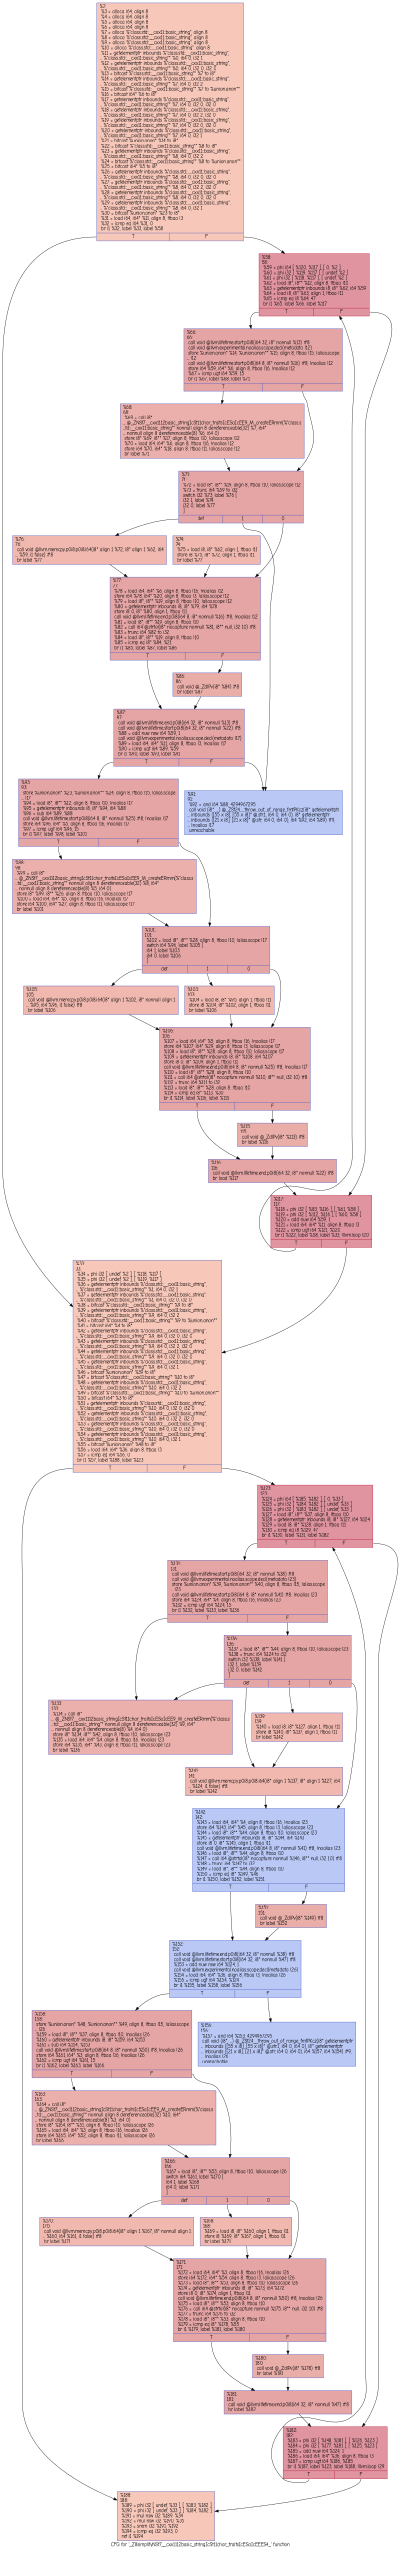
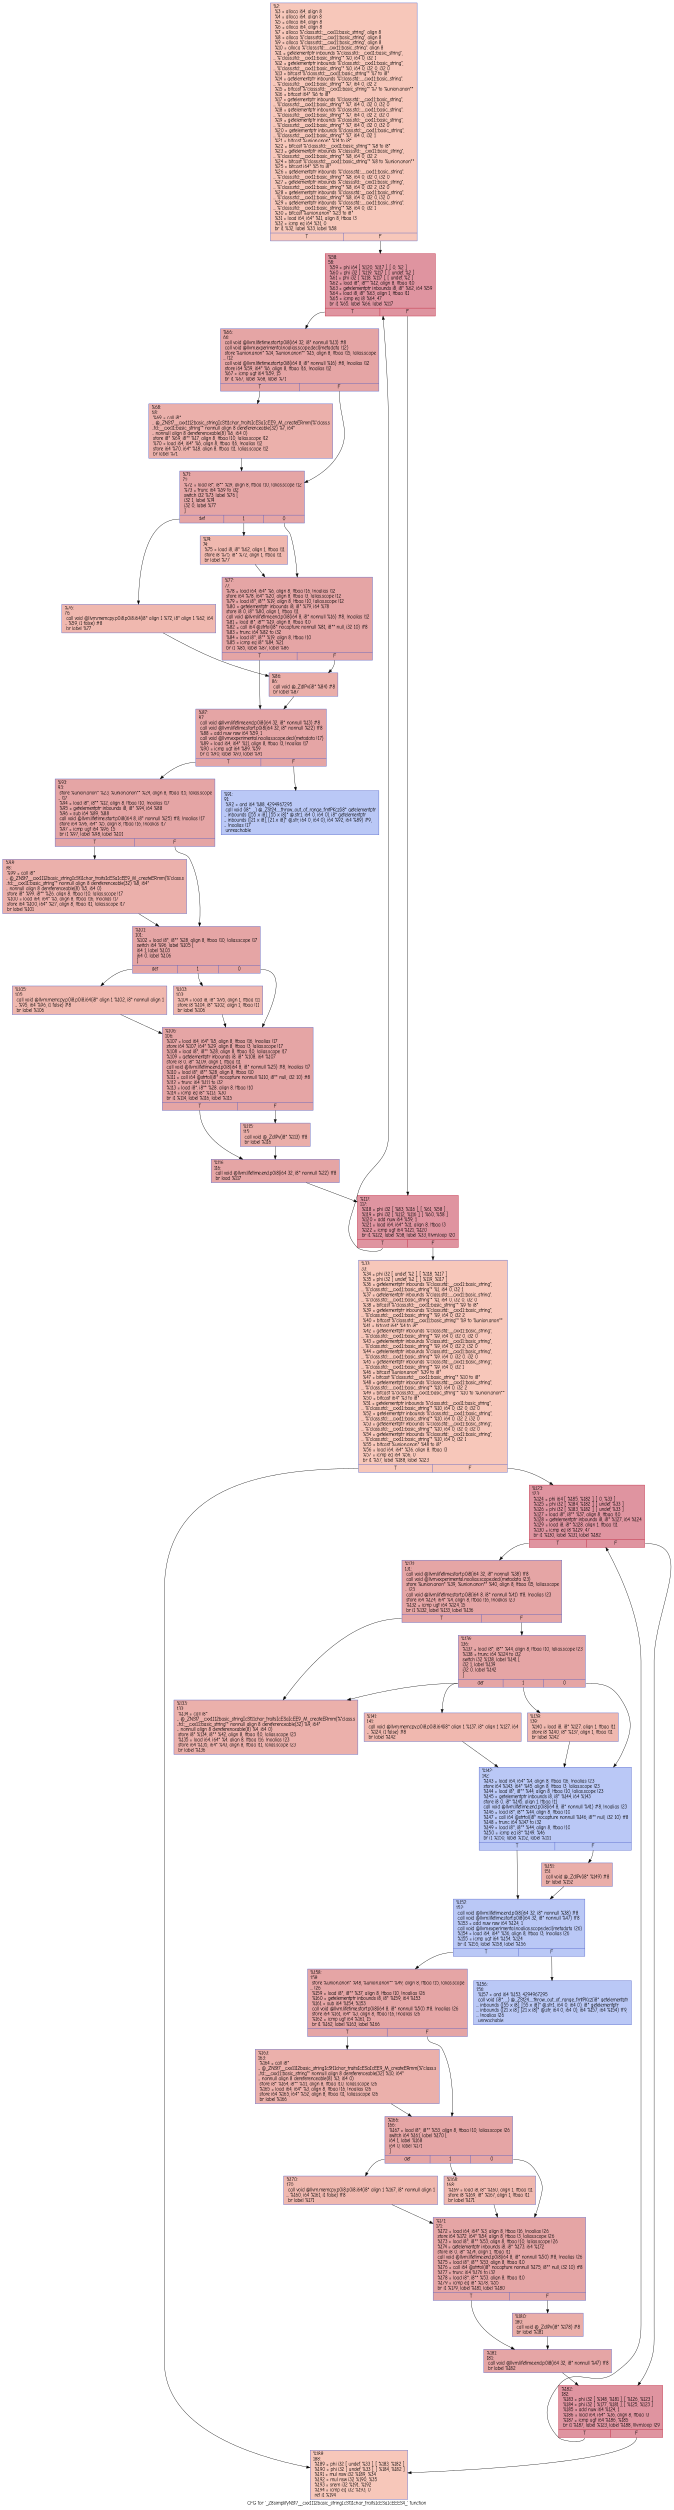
  digraph {
    fontname="Comic Neue"
    label="CFG for '_Z8simplifyNSt7__cxx1112basic_stringIcSt11char_traitsIcESaIcEEES4_' function"
    node [color="#3d50c3ff" fillcolor="#c5333470" fontname="Comic Neue" shape=record style=filled]
    edge [fontname="Comic Neue" tailport=s0]
    n1 [fillcolor="#ec7f6370" label="{%2:\l  %3 = alloca i64, align 8\l  %4 = alloca i64, align 8\l  %5 = alloca i64, align 8\l  %6 = alloca i64, align 8\l  %7 = alloca %\"class.std::__cxx11::basic_string\", align 8\l  %8 = alloca %\"class.std::__cxx11::basic_string\", align 8\l  %9 = alloca %\"class.std::__cxx11::basic_string\", align 8\l  %10 = alloca %\"class.std::__cxx11::basic_string\", align 8\l  %11 = getelementptr inbounds %\"class.std::__cxx11::basic_string\",\l... %\"class.std::__cxx11::basic_string\"* %0, i64 0, i32 1\l  %12 = getelementptr inbounds %\"class.std::__cxx11::basic_string\",\l... %\"class.std::__cxx11::basic_string\"* %0, i64 0, i32 0, i32 0\l  %13 = bitcast %\"class.std::__cxx11::basic_string\"* %7 to i8*\l  %14 = getelementptr inbounds %\"class.std::__cxx11::basic_string\",\l... %\"class.std::__cxx11::basic_string\"* %7, i64 0, i32 2\l  %15 = bitcast %\"class.std::__cxx11::basic_string\"* %7 to %union.anon**\l  %16 = bitcast i64* %6 to i8*\l  %17 = getelementptr inbounds %\"class.std::__cxx11::basic_string\",\l... %\"class.std::__cxx11::basic_string\"* %7, i64 0, i32 0, i32 0\l  %18 = getelementptr inbounds %\"class.std::__cxx11::basic_string\",\l... %\"class.std::__cxx11::basic_string\"* %7, i64 0, i32 2, i32 0\l  %19 = getelementptr inbounds %\"class.std::__cxx11::basic_string\",\l... %\"class.std::__cxx11::basic_string\"* %7, i64 0, i32 0, i32 0\l  %20 = getelementptr inbounds %\"class.std::__cxx11::basic_string\",\l... %\"class.std::__cxx11::basic_string\"* %7, i64 0, i32 1\l  %21 = bitcast %union.anon* %14 to i8*\l  %22 = bitcast %\"class.std::__cxx11::basic_string\"* %8 to i8*\l  %23 = getelementptr inbounds %\"class.std::__cxx11::basic_string\",\l... %\"class.std::__cxx11::basic_string\"* %8, i64 0, i32 2\l  %24 = bitcast %\"class.std::__cxx11::basic_string\"* %8 to %union.anon**\l  %25 = bitcast i64* %5 to i8*\l  %26 = getelementptr inbounds %\"class.std::__cxx11::basic_string\",\l... %\"class.std::__cxx11::basic_string\"* %8, i64 0, i32 0, i32 0\l  %27 = getelementptr inbounds %\"class.std::__cxx11::basic_string\",\l... %\"class.std::__cxx11::basic_string\"* %8, i64 0, i32 2, i32 0\l  %28 = getelementptr inbounds %\"class.std::__cxx11::basic_string\",\l... %\"class.std::__cxx11::basic_string\"* %8, i64 0, i32 0, i32 0\l  %29 = getelementptr inbounds %\"class.std::__cxx11::basic_string\",\l... %\"class.std::__cxx11::basic_string\"* %8, i64 0, i32 1\l  %30 = bitcast %union.anon* %23 to i8*\l  %31 = load i64, i64* %11, align 8, !tbaa !3\l  %32 = icmp eq i64 %31, 0\l  br i1 %32, label %33, label %58\l|{<s0>T|<s1>F}}"]
    n2 [fillcolor="#ec7f6370" label="{%33:\l33:                                               \l  %34 = phi i32 [ undef, %2 ], [ %118, %117 ]\l  %35 = phi i32 [ undef, %2 ], [ %119, %117 ]\l  %36 = getelementptr inbounds %\"class.std::__cxx11::basic_string\",\l... %\"class.std::__cxx11::basic_string\"* %1, i64 0, i32 1\l  %37 = getelementptr inbounds %\"class.std::__cxx11::basic_string\",\l... %\"class.std::__cxx11::basic_string\"* %1, i64 0, i32 0, i32 0\l  %38 = bitcast %\"class.std::__cxx11::basic_string\"* %9 to i8*\l  %39 = getelementptr inbounds %\"class.std::__cxx11::basic_string\",\l... %\"class.std::__cxx11::basic_string\"* %9, i64 0, i32 2\l  %40 = bitcast %\"class.std::__cxx11::basic_string\"* %9 to %union.anon**\l  %41 = bitcast i64* %4 to i8*\l  %42 = getelementptr inbounds %\"class.std::__cxx11::basic_string\",\l... %\"class.std::__cxx11::basic_string\"* %9, i64 0, i32 0, i32 0\l  %43 = getelementptr inbounds %\"class.std::__cxx11::basic_string\",\l... %\"class.std::__cxx11::basic_string\"* %9, i64 0, i32 2, i32 0\l  %44 = getelementptr inbounds %\"class.std::__cxx11::basic_string\",\l... %\"class.std::__cxx11::basic_string\"* %9, i64 0, i32 0, i32 0\l  %45 = getelementptr inbounds %\"class.std::__cxx11::basic_string\",\l... %\"class.std::__cxx11::basic_string\"* %9, i64 0, i32 1\l  %46 = bitcast %union.anon* %39 to i8*\l  %47 = bitcast %\"class.std::__cxx11::basic_string\"* %10 to i8*\l  %48 = getelementptr inbounds %\"class.std::__cxx11::basic_string\",\l... %\"class.std::__cxx11::basic_string\"* %10, i64 0, i32 2\l  %49 = bitcast %\"class.std::__cxx11::basic_string\"* %10 to %union.anon**\l  %50 = bitcast i64* %3 to i8*\l  %51 = getelementptr inbounds %\"class.std::__cxx11::basic_string\",\l... %\"class.std::__cxx11::basic_string\"* %10, i64 0, i32 0, i32 0\l  %52 = getelementptr inbounds %\"class.std::__cxx11::basic_string\",\l... %\"class.std::__cxx11::basic_string\"* %10, i64 0, i32 2, i32 0\l  %53 = getelementptr inbounds %\"class.std::__cxx11::basic_string\",\l... %\"class.std::__cxx11::basic_string\"* %10, i64 0, i32 0, i32 0\l  %54 = getelementptr inbounds %\"class.std::__cxx11::basic_string\",\l... %\"class.std::__cxx11::basic_string\"* %10, i64 0, i32 1\l  %55 = bitcast %union.anon* %48 to i8*\l  %56 = load i64, i64* %36, align 8, !tbaa !3\l  %57 = icmp eq i64 %56, 0\l  br i1 %57, label %188, label %123\l|{<s0>T|<s1>F}}"]
    n3 [color="#b70d28ff" fillcolor="#b70d2870" label="{%58:\l58:                                               \l  %59 = phi i64 [ %120, %117 ], [ 0, %2 ]\l  %60 = phi i32 [ %119, %117 ], [ undef, %2 ]\l  %61 = phi i32 [ %118, %117 ], [ undef, %2 ]\l  %62 = load i8*, i8** %12, align 8, !tbaa !10\l  %63 = getelementptr inbounds i8, i8* %62, i64 %59\l  %64 = load i8, i8* %63, align 1, !tbaa !11\l  %65 = icmp eq i8 %64, 47\l  br i1 %65, label %66, label %117\l|{<s0>T|<s1>F}}"]
    n4 [fillcolor="#ec7f6370" label="{%188:\l188:                                              \l  %189 = phi i32 [ undef, %33 ], [ %183, %182 ]\l  %190 = phi i32 [ undef, %33 ], [ %184, %182 ]\l  %191 = mul nsw i32 %189, %34\l  %192 = mul nsw i32 %190, %35\l  %193 = srem i32 %191, %192\l  %194 = icmp eq i32 %193, 0\l  ret i1 %194\l}"]
    n5 [color="#b70d28ff" fillcolor="#b70d2870" label="{%123:\l123:                                              \l  %124 = phi i64 [ %185, %182 ], [ 0, %33 ]\l  %125 = phi i32 [ %184, %182 ], [ undef, %33 ]\l  %126 = phi i32 [ %183, %182 ], [ undef, %33 ]\l  %127 = load i8*, i8** %37, align 8, !tbaa !10\l  %128 = getelementptr inbounds i8, i8* %127, i64 %124\l  %129 = load i8, i8* %128, align 1, !tbaa !11\l  %130 = icmp eq i8 %129, 47\l  br i1 %130, label %131, label %182\l|{<s0>T|<s1>F}}"]
    n6 [label="{%66:\l66:                                               \l  call void @llvm.lifetime.start.p0i8(i64 32, i8* nonnull %13) #8\l  call void @llvm.experimental.noalias.scope.decl(metadata !12)\l  store %union.anon* %14, %union.anon** %15, align 8, !tbaa !15, !alias.scope\l... !12\l  call void @llvm.lifetime.start.p0i8(i64 8, i8* nonnull %16) #8, !noalias !12\l  store i64 %59, i64* %6, align 8, !tbaa !16, !noalias !12\l  %67 = icmp ugt i64 %59, 15\l  br i1 %67, label %68, label %71\l|{<s0>T|<s1>F}}"]
    n7 [color="#b70d28ff" fillcolor="#b70d2870" label="{%117:\l117:                                              \l  %118 = phi i32 [ %83, %116 ], [ %61, %58 ]\l  %119 = phi i32 [ %112, %116 ], [ %60, %58 ]\l  %120 = add nuw i64 %59, 1\l  %121 = load i64, i64* %11, align 8, !tbaa !3\l  %122 = icmp ugt i64 %121, %120\l  br i1 %122, label %58, label %33, !llvm.loop !20\l|{<s0>T|<s1>F}}"]
    n8 [label="{%131:\l131:                                              \l  call void @llvm.lifetime.start.p0i8(i64 32, i8* nonnull %38) #8\l  call void @llvm.experimental.noalias.scope.decl(metadata !23)\l  store %union.anon* %39, %union.anon** %40, align 8, !tbaa !15, !alias.scope\l... !23\l  call void @llvm.lifetime.start.p0i8(i64 8, i8* nonnull %41) #8, !noalias !23\l  store i64 %124, i64* %4, align 8, !tbaa !16, !noalias !23\l  %132 = icmp ugt i64 %124, 15\l  br i1 %132, label %133, label %136\l|{<s0>T|<s1>F}}"]
    n9 [color="#b70d28ff" fillcolor="#b70d2870" label="{%182:\l182:                                              \l  %183 = phi i32 [ %148, %181 ], [ %126, %123 ]\l  %184 = phi i32 [ %177, %181 ], [ %125, %123 ]\l  %185 = add nuw i64 %124, 1\l  %186 = load i64, i64* %36, align 8, !tbaa !3\l  %187 = icmp ugt i64 %186, %185\l  br i1 %187, label %123, label %188, !llvm.loop !29\l|{<s0>T|<s1>F}}"]
    n10 [fillcolor="#d24b4070" label="{%68:\l68:                                               \l  %69 = call i8*\l... @_ZNSt7__cxx1112basic_stringIcSt11char_traitsIcESaIcEE9_M_createERmm(%\"class.s\l...td::__cxx11::basic_string\"* nonnull align 8 dereferenceable(32) %7, i64*\l... nonnull align 8 dereferenceable(8) %6, i64 0)\l  store i8* %69, i8** %17, align 8, !tbaa !10, !alias.scope !12\l  %70 = load i64, i64* %6, align 8, !tbaa !16, !noalias !12\l  store i64 %70, i64* %18, align 8, !tbaa !11, !alias.scope !12\l  br label %71\l}"]
    n11 [label="{%71:\l71:                                               \l  %72 = load i8*, i8** %19, align 8, !tbaa !10, !alias.scope !12\l  %73 = trunc i64 %59 to i32\l  switch i32 %73, label %76 [\l    i32 1, label %74\l    i32 0, label %77\l  ]\l|{<s0>def|<s1>1|<s2>0}}"]
    n12 [fillcolor="#d24b4070" label="{%133:\l133:                                              \l  %134 = call i8*\l... @_ZNSt7__cxx1112basic_stringIcSt11char_traitsIcESaIcEE9_M_createERmm(%\"class.s\l...td::__cxx11::basic_string\"* nonnull align 8 dereferenceable(32) %9, i64*\l... nonnull align 8 dereferenceable(8) %4, i64 0)\l  store i8* %134, i8** %42, align 8, !tbaa !10, !alias.scope !23\l  %135 = load i64, i64* %4, align 8, !tbaa !16, !noalias !23\l  store i64 %135, i64* %43, align 8, !tbaa !11, !alias.scope !23\l  br label %136\l}"]
    n13 [label="{%136:\l136:                                              \l  %137 = load i8*, i8** %44, align 8, !tbaa !10, !alias.scope !23\l  %138 = trunc i64 %124 to i32\l  switch i32 %138, label %141 [\l    i32 1, label %139\l    i32 0, label %142\l  ]\l|{<s0>def|<s1>1|<s2>0}}"]
    n14 [fillcolor="#dc5d4a70" label="{%76:\l76:                                               \l  call void @llvm.memcpy.p0i8.p0i8.i64(i8* align 1 %72, i8* align 1 %62, i64\l... %59, i1 false) #8\l  br label %77\l}"]
    n15 [fillcolor="#dc5d4a70" label="{%74:\l74:                                               \l  %75 = load i8, i8* %62, align 1, !tbaa !11\l  store i8 %75, i8* %72, align 1, !tbaa !11\l  br label %77\l}"]
    n16 [label="{%77:\l77:                                               \l  %78 = load i64, i64* %6, align 8, !tbaa !16, !noalias !12\l  store i64 %78, i64* %20, align 8, !tbaa !3, !alias.scope !12\l  %79 = load i8*, i8** %19, align 8, !tbaa !10, !alias.scope !12\l  %80 = getelementptr inbounds i8, i8* %79, i64 %78\l  store i8 0, i8* %80, align 1, !tbaa !11\l  call void @llvm.lifetime.end.p0i8(i64 8, i8* nonnull %16) #8, !noalias !12\l  %81 = load i8*, i8** %19, align 8, !tbaa !10\l  %82 = call i64 @strtol(i8* nocapture nonnull %81, i8** null, i32 10) #8\l  %83 = trunc i64 %82 to i32\l  %84 = load i8*, i8** %19, align 8, !tbaa !10\l  %85 = icmp eq i8* %84, %21\l  br i1 %85, label %87, label %86\l|{<s0>T|<s1>F}}"]
    n17 [label="{%87:\l87:                                               \l  call void @llvm.lifetime.end.p0i8(i64 32, i8* nonnull %13) #8\l  call void @llvm.lifetime.start.p0i8(i64 32, i8* nonnull %22) #8\l  %88 = add nuw nsw i64 %59, 1\l  call void @llvm.experimental.noalias.scope.decl(metadata !17)\l  %89 = load i64, i64* %11, align 8, !tbaa !3, !noalias !17\l  %90 = icmp ugt i64 %89, %59\l  br i1 %90, label %93, label %91\l|{<s0>T|<s1>F}}"]
    n18 [fillcolor="#d0473d70" label="{%86:\l86:                                               \l  call void @_ZdlPv(i8* %84) #8\l  br label %87\l}"]
    n19 [label="{%93:\l93:                                               \l  store %union.anon* %23, %union.anon** %24, align 8, !tbaa !15, !alias.scope\l... !17\l  %94 = load i8*, i8** %12, align 8, !tbaa !10, !noalias !17\l  %95 = getelementptr inbounds i8, i8* %94, i64 %88\l  %96 = sub i64 %89, %88\l  call void @llvm.lifetime.start.p0i8(i64 8, i8* nonnull %25) #8, !noalias !17\l  store i64 %96, i64* %5, align 8, !tbaa !16, !noalias !17\l  %97 = icmp ugt i64 %96, 15\l  br i1 %97, label %98, label %101\l|{<s0>T|<s1>F}}"]
    n20 [fillcolor="#6282ea70" label="{%91:\l91:                                               \l  %92 = and i64 %88, 4294967295\l  call void (i8*, ...) @_ZSt24__throw_out_of_range_fmtPKcz(i8* getelementptr\l... inbounds ([55 x i8], [55 x i8]* @.str.1, i64 0, i64 0), i8* getelementptr\l... inbounds ([21 x i8], [21 x i8]* @.str, i64 0, i64 0), i64 %92, i64 %89) #9,\l... !noalias !17\l  unreachable\l}"]
    n21 [fillcolor="#d24b4070" label="{%98:\l98:                                               \l  %99 = call i8*\l... @_ZNSt7__cxx1112basic_stringIcSt11char_traitsIcESaIcEE9_M_createERmm(%\"class.s\l...td::__cxx11::basic_string\"* nonnull align 8 dereferenceable(32) %8, i64*\l... nonnull align 8 dereferenceable(8) %5, i64 0)\l  store i8* %99, i8** %26, align 8, !tbaa !10, !alias.scope !17\l  %100 = load i64, i64* %5, align 8, !tbaa !16, !noalias !17\l  store i64 %100, i64* %27, align 8, !tbaa !11, !alias.scope !17\l  br label %101\l}"]
    n22 [label="{%101:\l101:                                              \l  %102 = load i8*, i8** %28, align 8, !tbaa !10, !alias.scope !17\l  switch i64 %96, label %105 [\l    i64 1, label %103\l    i64 0, label %106\l  ]\l|{<s0>def|<s1>1|<s2>0}}"]
    n23 [fillcolor="#dc5d4a70" label="{%105:\l105:                                              \l  call void @llvm.memcpy.p0i8.p0i8.i64(i8* align 1 %102, i8* nonnull align 1\l... %95, i64 %96, i1 false) #8\l  br label %106\l}"]
    n24 [fillcolor="#dc5d4a70" label="{%103:\l103:                                              \l  %104 = load i8, i8* %95, align 1, !tbaa !11\l  store i8 %104, i8* %102, align 1, !tbaa !11\l  br label %106\l}"]
    n25 [label="{%106:\l106:                                              \l  %107 = load i64, i64* %5, align 8, !tbaa !16, !noalias !17\l  store i64 %107, i64* %29, align 8, !tbaa !3, !alias.scope !17\l  %108 = load i8*, i8** %28, align 8, !tbaa !10, !alias.scope !17\l  %109 = getelementptr inbounds i8, i8* %108, i64 %107\l  store i8 0, i8* %109, align 1, !tbaa !11\l  call void @llvm.lifetime.end.p0i8(i64 8, i8* nonnull %25) #8, !noalias !17\l  %110 = load i8*, i8** %28, align 8, !tbaa !10\l  %111 = call i64 @strtol(i8* nocapture nonnull %110, i8** null, i32 10) #8\l  %112 = trunc i64 %111 to i32\l  %113 = load i8*, i8** %28, align 8, !tbaa !10\l  %114 = icmp eq i8* %113, %30\l  br i1 %114, label %116, label %115\l|{<s0>T|<s1>F}}"]
    n26 [label="{%116:\l116:                                              \l  call void @llvm.lifetime.end.p0i8(i64 32, i8* nonnull %22) #8\l  br load %117\l}"]
    n27 [fillcolor="#d0473d70" label="{%115:\l115:                                              \l  call void @_ZdlPv(i8* %113) #8\l  br label %116\l}"]
    n28 [fillcolor="#dc5d4a70" label="{%141:\l141:                                              \l  call void @llvm.memcpy.p0i8.p0i8.i64(i8* align 1 %137, i8* align 1 %127, i64\l... %124, i1 false) #8\l  br label %142\l}"]
    n29 [fillcolor="#dc5d4a70" label="{%139:\l139:                                              \l  %140 = load i8, i8* %127, align 1, !tbaa !11\l  store i8 %140, i8* %137, align 1, !tbaa !11\l  br label %142\l}"]
    n30 [fillcolor="#6282ea70" label="{%142:\l142:                                              \l  %143 = load i64, i64* %4, align 8, !tbaa !16, !noalias !23\l  store i64 %143, i64* %45, align 8, !tbaa !3, !alias.scope !23\l  %144 = load i8*, i8** %44, align 8, !tbaa !10, !alias.scope !23\l  %145 = getelementptr inbounds i8, i8* %144, i64 %143\l  store i8 0, i8* %145, align 1, !tbaa !11\l  call void @llvm.lifetime.end.p0i8(i64 8, i8* nonnull %41) #8, !noalias !23\l  %146 = load i8*, i8** %44, align 8, !tbaa !10\l  %147 = call i64 @strtol(i8* nocapture nonnull %146, i8** null, i32 10) #8\l  %148 = trunc i64 %147 to i32\l  %149 = load i8*, i8** %44, align 8, !tbaa !10\l  %150 = icmp eq i8* %149, %46\l  br i1 %150, label %152, label %151\l|{<s0>T|<s1>F}}"]
    n31 [fillcolor="#6282ea70" label="{%152:\l152:                                              \l  call void @llvm.lifetime.end.p0i8(i64 32, i8* nonnull %38) #8\l  call void @llvm.lifetime.start.p0i8(i64 32, i8* nonnull %47) #8\l  %153 = add nuw nsw i64 %124, 1\l  call void @llvm.experimental.noalias.scope.decl(metadata !26)\l  %154 = load i64, i64* %36, align 8, !tbaa !3, !noalias !26\l  %155 = icmp ugt i64 %154, %124\l  br i1 %155, label %158, label %156\l|{<s0>T|<s1>F}}"]
    n32 [fillcolor="#d0473d70" label="{%151:\l151:                                              \l  call void @_ZdlPv(i8* %149) #8\l  br label %152\l}"]
    n33 [label="{%158:\l158:                                              \l  store %union.anon* %48, %union.anon** %49, align 8, !tbaa !15, !alias.scope\l... !26\l  %159 = load i8*, i8** %37, align 8, !tbaa !10, !noalias !26\l  %160 = getelementptr inbounds i8, i8* %159, i64 %153\l  %161 = sub i64 %154, %153\l  call void @llvm.lifetime.start.p0i8(i64 8, i8* nonnull %50) #8, !noalias !26\l  store i64 %161, i64* %3, align 8, !tbaa !16, !noalias !26\l  %162 = icmp ugt i64 %161, 15\l  br i1 %162, label %163, label %166\l|{<s0>T|<s1>F}}"]
    n34 [fillcolor="#6282ea70" label="{%156:\l156:                                              \l  %157 = and i64 %153, 4294967295\l  call void (i8*, ...) @_ZSt24__throw_out_of_range_fmtPKcz(i8* getelementptr\l... inbounds ([55 x i8], [55 x i8]* @.str.1, i64 0, i64 0), i8* getelementptr\l... inbounds ([21 x i8], [21 x i8]* @.str, i64 0, i64 0), i64 %157, i64 %154) #9,\l... !noalias !26\l  unreachable\l}"]
    n35 [fillcolor="#d24b4070" label="{%163:\l163:                                              \l  %164 = call i8*\l... @_ZNSt7__cxx1112basic_stringIcSt11char_traitsIcESaIcEE9_M_createERmm(%\"class.s\l...td::__cxx11::basic_string\"* nonnull align 8 dereferenceable(32) %10, i64*\l... nonnull align 8 dereferenceable(8) %3, i64 0)\l  store i8* %164, i8** %51, align 8, !tbaa !10, !alias.scope !26\l  %165 = load i64, i64* %3, align 8, !tbaa !16, !noalias !26\l  store i64 %165, i64* %52, align 8, !tbaa !11, !alias.scope !26\l  br label %166\l}"]
    n36 [label="{%166:\l166:                                              \l  %167 = load i8*, i8** %53, align 8, !tbaa !10, !alias.scope !26\l  switch i64 %161, label %170 [\l    i64 1, label %168\l    i64 0, label %171\l  ]\l|{<s0>def|<s1>1|<s2>0}}"]
    n37 [fillcolor="#dc5d4a70" label="{%170:\l170:                                              \l  call void @llvm.memcpy.p0i8.p0i8.i64(i8* align 1 %167, i8* nonnull align 1\l... %160, i64 %161, i1 false) #8\l  br label %171\l}"]
    n38 [fillcolor="#dc5d4a70" label="{%168:\l168:                                              \l  %169 = load i8, i8* %160, align 1, !tbaa !11\l  store i8 %169, i8* %167, align 1, !tbaa !11\l  br label %171\l}"]
    n39 [label="{%171:\l171:                                              \l  %172 = load i64, i64* %3, align 8, !tbaa !16, !noalias !26\l  store i64 %172, i64* %54, align 8, !tbaa !3, !alias.scope !26\l  %173 = load i8*, i8** %53, align 8, !tbaa !10, !alias.scope !26\l  %174 = getelementptr inbounds i8, i8* %173, i64 %172\l  store i8 0, i8* %174, align 1, !tbaa !11\l  call void @llvm.lifetime.end.p0i8(i64 8, i8* nonnull %50) #8, !noalias !26\l  %175 = load i8*, i8** %53, align 8, !tbaa !10\l  %176 = call i64 @strtol(i8* nocapture nonnull %175, i8** null, i32 10) #8\l  %177 = trunc i64 %176 to i32\l  %178 = load i8*, i8** %53, align 8, !tbaa !10\l  %179 = icmp eq i8* %178, %55\l  br i1 %179, label %181, label %180\l|{<s0>T|<s1>F}}"]
    n40 [label="{%181:\l181:                                              \l  call void @llvm.lifetime.end.p0i8(i64 32, i8* nonnull %47) #8\l  br label %182\l}"]
    n41 [fillcolor="#d0473d70" label="{%180:\l180:                                              \l  call void @_ZdlPv(i8* %178) #8\l  br label %181\l}"]
-   n1 -> n2
    n1 -> n3 [tailport=s1]
    n2 -> n4
    n2 -> n5 [tailport=s1]
    n3 -> n6
    n3 -> n7 [tailport=s1]
    n5 -> n8
    n5 -> n9 [tailport=s1]
    n6 -> n10
    n6 -> n11 [tailport=s1]
    n7 -> n2 [tailport=s1]
    n7 -> n3
    n8 -> n12
    n8 -> n13 [tailport=s1]
    n9 -> n4 [tailport=s1]
    n9 -> n5
    n10 -> n11
    n11 -> n14
-   n11 -> n20 [tailport=s1]
+   n11 -> n15 [tailport=s1]
    n11 -> n16 [tailport=s2]
    n13 -> n12
    n13 -> n28
    n13 -> n29 [tailport=s1]
    n13 -> n30 [tailport=s2]
-   n14 -> n16
+   n14 -> n18
    n15 -> n16
    n16 -> n17
    n16 -> n18 [tailport=s1]
    n17 -> n19
    n17 -> n20 [tailport=s1]
    n18 -> n17
    n19 -> n21
    n19 -> n22 [tailport=s1]
    n21 -> n22
    n22 -> n23
    n22 -> n24 [tailport=s1]
    n22 -> n25 [tailport=s2]
    n23 -> n25
    n24 -> n25
    n25 -> n26
    n25 -> n27 [tailport=s1]
    n26 -> n7
    n27 -> n26
    n28 -> n30
-   n29 -> n28
+   n29 -> n30
    n30 -> n31
    n30 -> n32 [tailport=s1]
    n31 -> n33
    n31 -> n34 [tailport=s1]
    n32 -> n31
    n33 -> n35
    n33 -> n36 [tailport=s1]
    n35 -> n36
    n36 -> n37
    n36 -> n38 [tailport=s1]
    n36 -> n39 [tailport=s2]
    n37 -> n39
    n38 -> n39
    n39 -> n40
    n39 -> n41 [tailport=s1]
    n40 -> n9
    n41 -> n40
  }
